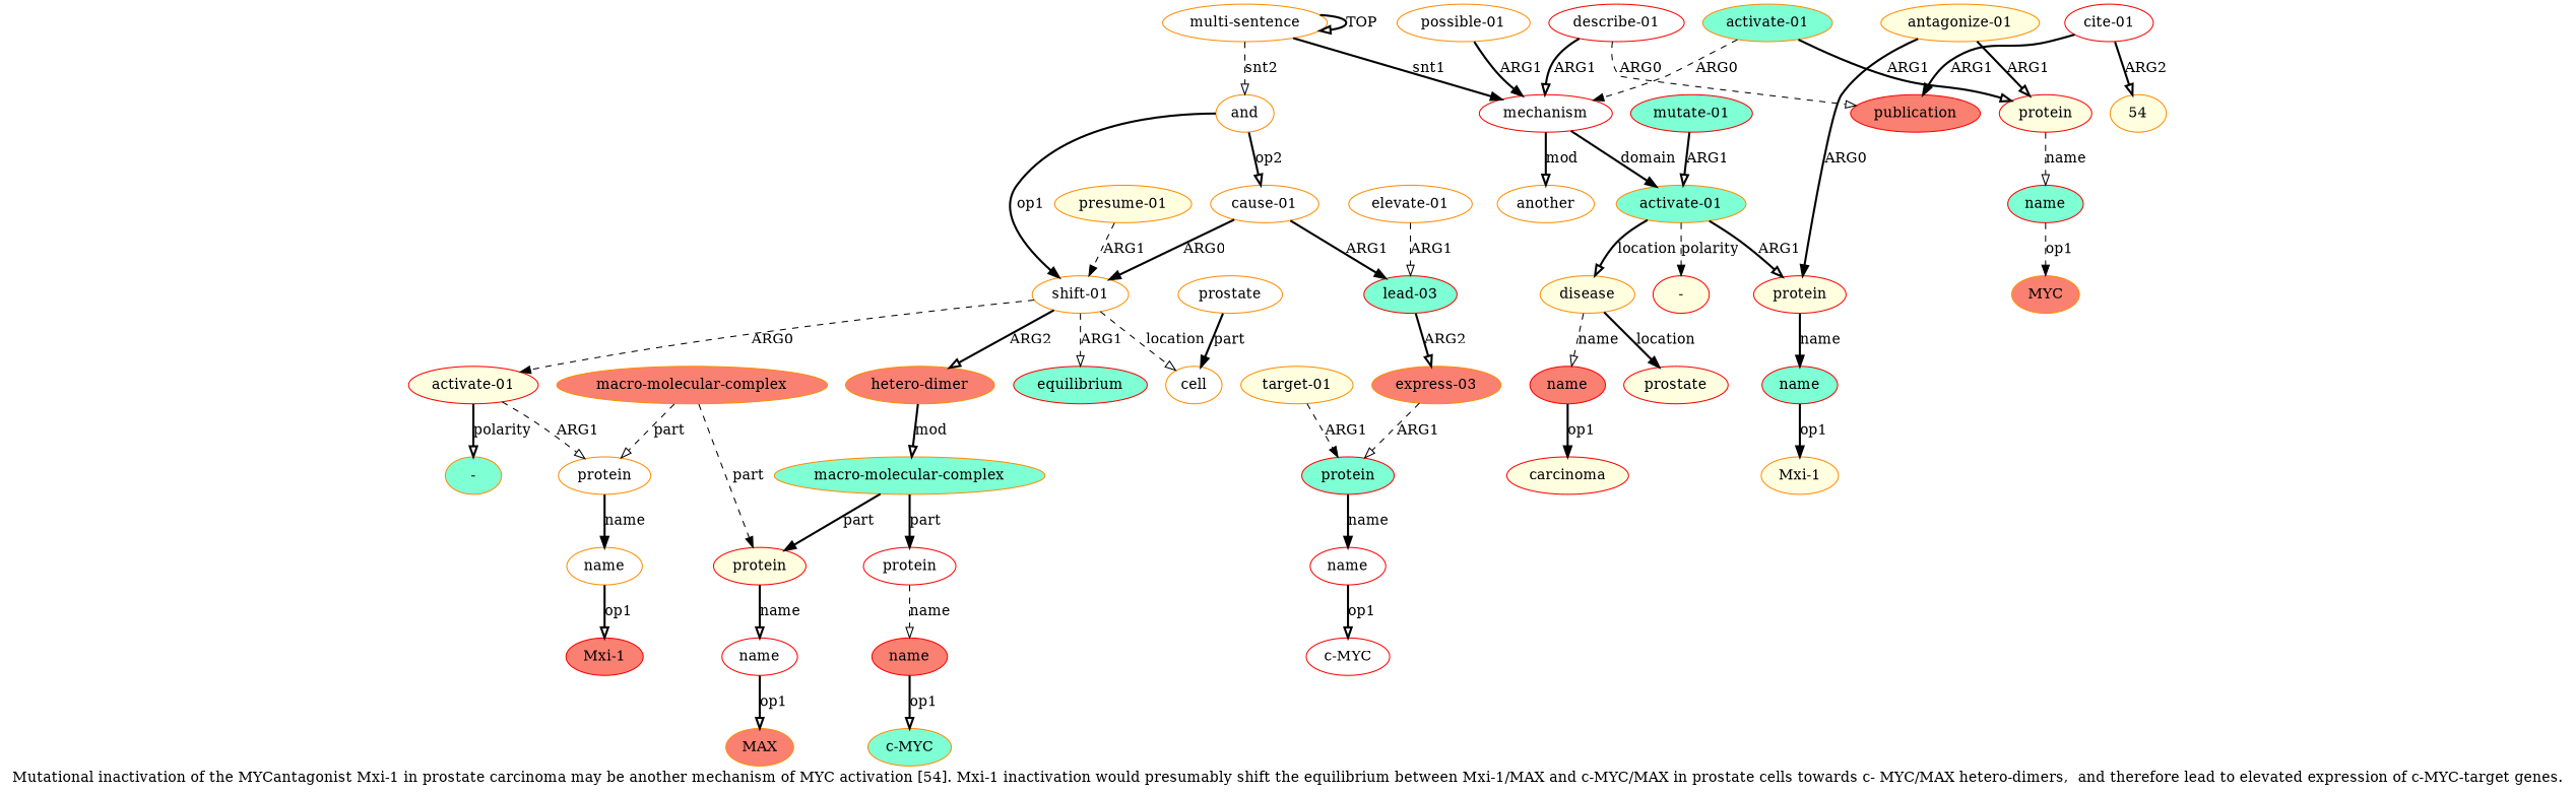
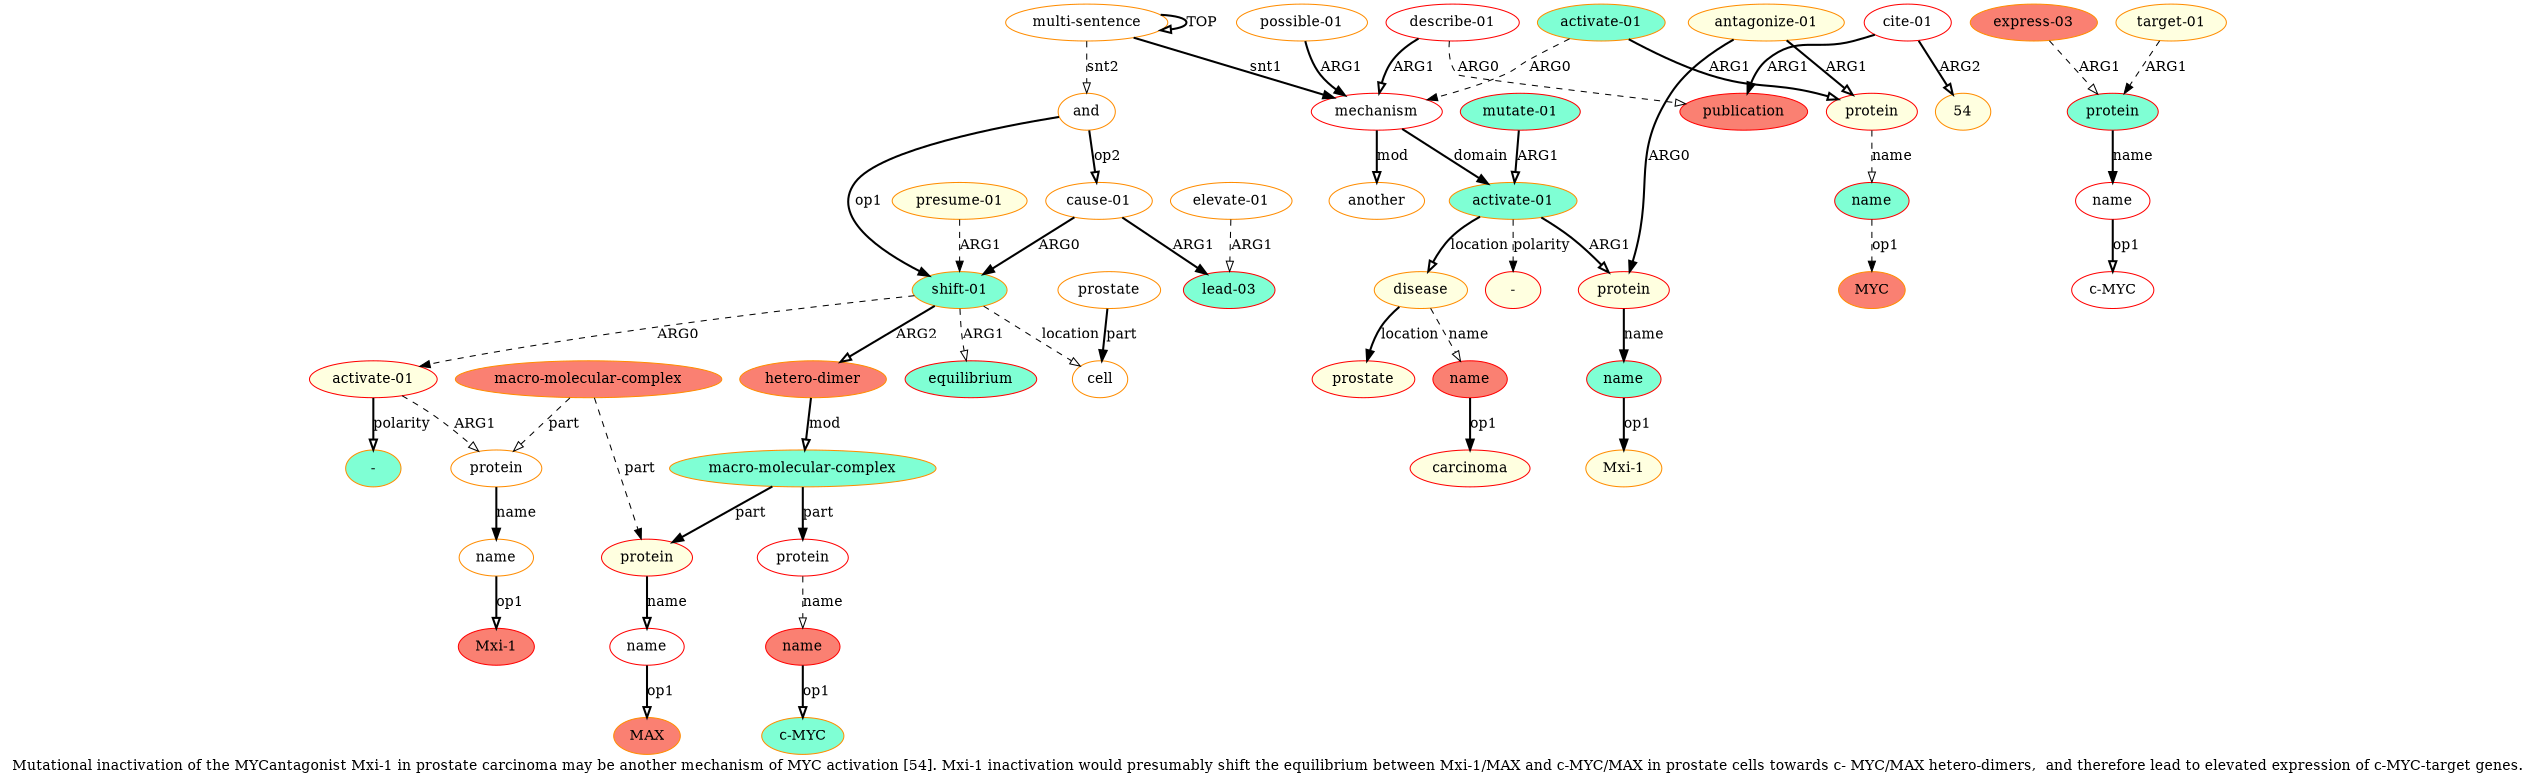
  digraph {
    label="Mutational inactivation of the MYCantagonist Mxi-1 in prostate carcinoma may be another mechanism of MYC activation [54]. Mxi-1 inactivation would presumably shift the equilibrium between Mxi-1/MAX and c-MYC/MAX in prostate cells towards c- MYC/MAX hetero-dimers,  and therefore lead to elevated expression of c-MYC-target genes."
    node [color=darkorange fillcolor=white gold_ind=-1 gold_label=name style=filled test_ind=-1 test_label=name]
    edge [arrowhead=onormal color=black gold_label=ARG1 style=bold test_label=ARG1]
    n1 [color=red fillcolor=lightyellow gold_ind=20 gold_label="activate-01" label="activate-01" test_ind=20 test_label="activate-01"]
    n2 [gold_ind=21 gold_label=protein label=protein test_ind=21 test_label=protein]
    n3 [fillcolor=aquamarine gold_label="-" label="-" test_label="-"]
    n4 [gold_ind=22 label=name test_ind=22]
    n5 [color=red fillcolor=salmon gold_label="Mxi-1" label="Mxi-1" test_label="Mxi-1"]
    n6 [color=red fillcolor=aquamarine gold_ind=23 gold_label=equilibrium label=equilibrium test_ind=23 test_label=equilibrium]
    n7 [fillcolor=salmon gold_ind=25 gold_label="macro-molecular-complex" label="macro-molecular-complex" test_ind=25 test_label="macro-molecular-complex"]
    n8 [color=red fillcolor=lightyellow gold_ind=26 gold_label=protein label=protein test_ind=26 test_label=protein]
    n9 [fillcolor=aquamarine gold_ind=28 gold_label="macro-molecular-complex" label="macro-molecular-complex" test_ind=28 test_label="macro-molecular-complex"]
    n10 [color=red gold_ind=29 gold_label=protein label=protein test_ind=29 test_label=protein]
    n11 [color=red gold_ind=27 label=name test_ind=27]
    n12 [color=red fillcolor=salmon gold_ind=30 label=name test_ind=30]
    n13 [fillcolor=salmon gold_label=MAX label=MAX test_label=MAX]
    n14 [fillcolor=aquamarine gold_label="c-MYC" label="c-MYC" test_label="c-MYC"]
    n15 [fillcolor=salmon gold_ind=31 gold_label="hetero-dimer" label="hetero-dimer" test_ind=31 test_label="hetero-dimer"]
    n16 [fillcolor=salmon gold_ind=37 gold_label="express-03" label="express-03" test_ind=37 test_label="express-03"]
    n17 [color=red fillcolor=aquamarine gold_ind=38 gold_label=protein label=protein test_ind=38 test_label=protein]
    n18 [color=red gold_ind=39 label=name test_ind=39]
    n19 [color=red gold_label="c-MYC" label="c-MYC" test_label="c-MYC"]
    n20 [color=red fillcolor=aquamarine gold_ind=36 gold_label="lead-03" label="lead-03" test_ind=36 test_label="lead-03"]
    n21 [gold_ind=33 gold_label=prostate label=prostate test_ind=33 test_label=prostate]
    n22 [gold_ind=32 gold_label=cell label=cell test_ind=32 test_label=cell]
    n23 [color=red fillcolor=lightyellow gold_label=carcinoma label=carcinoma test_label=carcinoma]
    n24 [gold_ind=35 gold_label="cause-01" label="cause-01" test_ind=35 test_label="cause-01"]
-   n25 [gold_ind=19 gold_label="shift-01" label="shift-01" test_ind=19 test_label="shift-01"]
+   n25 [fillcolor=aquamarine gold_ind=19 gold_label="shift-01" label="shift-01" test_ind=19 test_label="shift-01"]
    n26 [fillcolor=lightyellow gold_ind=34 gold_label="presume-01" label="presume-01" test_ind=34 test_label="presume-01"]
    n27 [color=red fillcolor=lightyellow gold_label="-" label="-" test_label="-"]
    n28 [fillcolor=lightyellow gold_label="Mxi-1" label="Mxi-1" test_label="Mxi-1"]
    n29 [color=red gold_ind=15 gold_label="describe-01" label="describe-01" test_ind=15 test_label="describe-01"]
    n30 [color=red fillcolor=salmon gold_ind=16 gold_label=publication label=publication test_ind=16 test_label=publication]
    n31 [color=red gold_ind=1 gold_label=mechanism label=mechanism test_ind=1 test_label=mechanism]
    n32 [gold_ind=14 gold_label=another label=another test_ind=14 test_label=another]
    n33 [fillcolor=aquamarine gold_ind=6 gold_label="activate-01" label="activate-01" test_ind=6 test_label="activate-01"]
    n34 [fillcolor=lightyellow gold_ind=11 gold_label=disease label=disease test_ind=11 test_label=disease]
    n35 [color=red fillcolor=lightyellow gold_ind=7 gold_label=protein label=protein test_ind=7 test_label=protein]
    n36 [color=red gold_ind=17 gold_label="cite-01" label="cite-01" test_ind=17 test_label="cite-01"]
    n37 [fillcolor=lightyellow gold_label=54 label=54 test_label=54]
    n38 [color=red fillcolor=lightyellow gold_ind=13 gold_label=prostate label=prostate test_ind=13 test_label=prostate]
    n39 [color=red fillcolor=salmon gold_ind=12 label=name test_ind=12]
    n40 [color=red fillcolor=aquamarine gold_ind=10 gold_label="mutate-01" label="mutate-01" test_ind=10 test_label="mutate-01"]
    n41 [color=red fillcolor=aquamarine gold_ind=8 label=name test_ind=8]
    n42 [gold_ind=18 gold_label=and label=and test_ind=18 test_label=and]
    n43 [fillcolor=salmon gold_label=MYC label=MYC test_label=MYC]
    n44 [gold_ind=0 gold_label="multi-sentence" label="multi-sentence" test_ind=0 test_label="multi-sentence"]
    n45 [fillcolor=aquamarine gold_ind=3 gold_label="activate-01" label="activate-01" test_ind=3 test_label="activate-01"]
    n46 [color=red fillcolor=lightyellow gold_ind=4 gold_label=protein label=protein test_ind=4 test_label=protein]
    n47 [color=red fillcolor=aquamarine gold_ind=5 label=name test_ind=5]
    n48 [gold_ind=2 gold_label="possible-01" label="possible-01" test_ind=2 test_label="possible-01"]
    n49 [fillcolor=lightyellow gold_ind=9 gold_label="antagonize-01" label="antagonize-01" test_ind=9 test_label="antagonize-01"]
    n50 [fillcolor=lightyellow gold_ind=40 gold_label="target-01" label="target-01" test_ind=40 test_label="target-01"]
    n51 [gold_ind=41 gold_label="elevate-01" label="elevate-01" test_ind=41 test_label="elevate-01"]
    n1 -> n2 [label=ARG1 style=dashed]
    n1 -> n3 [gold_label=polarity label=polarity test_label=polarity]
    n2 -> n4 [arrowhead=normal gold_label=name label=name test_label=name]
    n4 -> n5 [gold_label=op1 label=op1 test_label=op1]
    n7 -> n2 [gold_label=part label=part style=dashed test_label=part]
    n7 -> n8 [arrowhead=normal gold_label=part label=part style=dashed test_label=part]
    n8 -> n11 [gold_label=name label=name test_label=name]
    n9 -> n8 [arrowhead=normal gold_label=part label=part test_label=part]
    n9 -> n10 [arrowhead=normal gold_label=part label=part test_label=part]
    n10 -> n12 [gold_label=name label=name style=dashed test_label=name]
    n11 -> n13 [gold_label=op1 label=op1 test_label=op1]
    n12 -> n14 [gold_label=op1 label=op1 test_label=op1]
    n15 -> n9 [gold_label=mod label=mod test_label=mod]
    n16 -> n17 [label=ARG1 style=dashed]
    n17 -> n18 [arrowhead=normal gold_label=name label=name test_label=name]
    n18 -> n19 [gold_label=op1 label=op1 test_label=op1]
-   n20 -> n16 [gold_label=ARG2 label=ARG2 test_label=ARG2]
    n21 -> n22 [arrowhead=normal gold_label=part label=part test_label=part]
    n24 -> n20 [arrowhead=normal label=ARG1]
    n24 -> n25 [arrowhead=normal gold_label=ARG0 label=ARG0 test_label=ARG0]
    n25 -> n1 [arrowhead=normal gold_label=ARG0 label=ARG0 style=dashed test_label=ARG0]
    n25 -> n6 [label=ARG1 style=dashed]
    n25 -> n15 [gold_label=ARG2 label=ARG2 test_label=ARG2]
    n25 -> n22 [gold_label=location label=location style=dashed test_label=location]
    n26 -> n25 [arrowhead=normal label=ARG1 style=dashed]
    n29 -> n30 [gold_label=ARG0 label=ARG0 style=dashed test_label=ARG0]
    n29 -> n31 [label=ARG1]
    n31 -> n32 [gold_label=mod label=mod test_label=mod]
    n31 -> n33 [arrowhead=normal gold_label=domain label=domain test_label=domain]
    n33 -> n27 [arrowhead=normal gold_label=polarity label=polarity style=dashed test_label=polarity]
    n33 -> n34 [gold_label=location label=location test_label=location]
    n33 -> n35 [label=ARG1]
    n34 -> n38 [arrowhead=normal gold_label=location label=location test_label=location]
    n34 -> n39 [gold_label=name label=name style=dashed test_label=name]
    n35 -> n41 [arrowhead=normal gold_label=name label=name test_label=name]
    n36 -> n30 [arrowhead=normal label=ARG1]
    n36 -> n37 [gold_label=ARG2 label=ARG2 test_label=ARG2]
    n39 -> n23 [arrowhead=normal gold_label=op1 label=op1 test_label=op1]
    n40 -> n33 [label=ARG1]
    n41 -> n28 [arrowhead=normal gold_label=op1 label=op1 test_label=op1]
    n42 -> n24 [gold_label=op2 label=op2 test_label=op2]
    n42 -> n25 [arrowhead=normal gold_label=op1 label=op1 test_label=op1]
    n44 -> n31 [arrowhead=normal gold_label=snt1 label=snt1 test_label=snt1]
    n44 -> n42 [gold_label=snt2 label=snt2 style=dashed test_label=snt2]
    n44 -> n44 [gold_label=TOP label=TOP test_label=TOP]
    n45 -> n31 [arrowhead=normal gold_label=ARG0 label=ARG0 style=dashed test_label=ARG0]
    n45 -> n46 [label=ARG1]
    n46 -> n47 [gold_label=name label=name style=dashed test_label=name]
    n47 -> n43 [arrowhead=normal gold_label=op1 label=op1 style=dashed test_label=op1]
    n48 -> n31 [arrowhead=normal label=ARG1]
    n49 -> n35 [arrowhead=normal gold_label=ARG0 label=ARG0 test_label=ARG0]
    n49 -> n46 [label=ARG1]
    n50 -> n17 [arrowhead=normal label=ARG1 style=dashed]
    n51 -> n20 [label=ARG1 style=dashed]
  }
